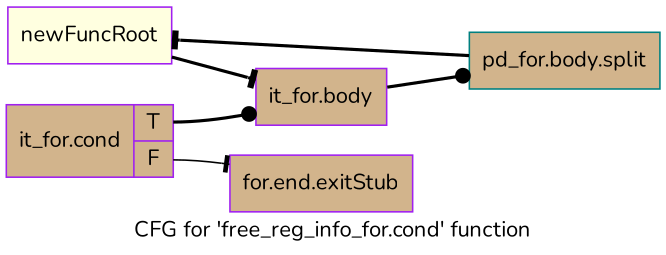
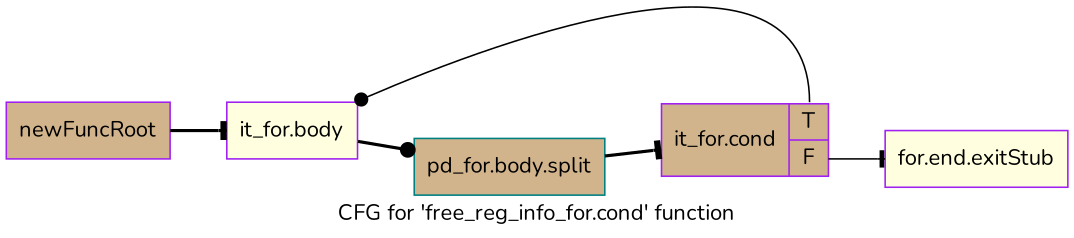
  digraph {
    fontname=Nunito
    label="CFG for 'free_reg_info_for.cond' function"
    rankdir=LR
    node [color=purple fillcolor=tan fontname=Nunito shape=record style=filled]
    edge [arrowhead=tee fontname=Nunito style=bold]
-   n1 [fillcolor=lightyellow label="{newFuncRoot}"]
-   n2 [label="{it_for.body}"]
+   n1 [label="{newFuncRoot}"]
+   n2 [fillcolor=lightyellow label="{it_for.body}"]
    n3 [label="{it_for.cond|{<s0>T|<s1>F}}"]
-   n4 [label="{for.end.exitStub}"]
+   n4 [fillcolor=lightyellow label="{for.end.exitStub}"]
    n5 [color=teal label="{pd_for.body.split}"]
    n1 -> n2
    n2 -> n5 [arrowhead=dot]
-   n3 -> n2 [arrowhead=dot tailport=s0]
+   n3 -> n2 [arrowhead=dot style=solid tailport=s0]
    n3 -> n4 [style=solid tailport=s1]
-   n5 -> n1
+   n5 -> n3
  }
